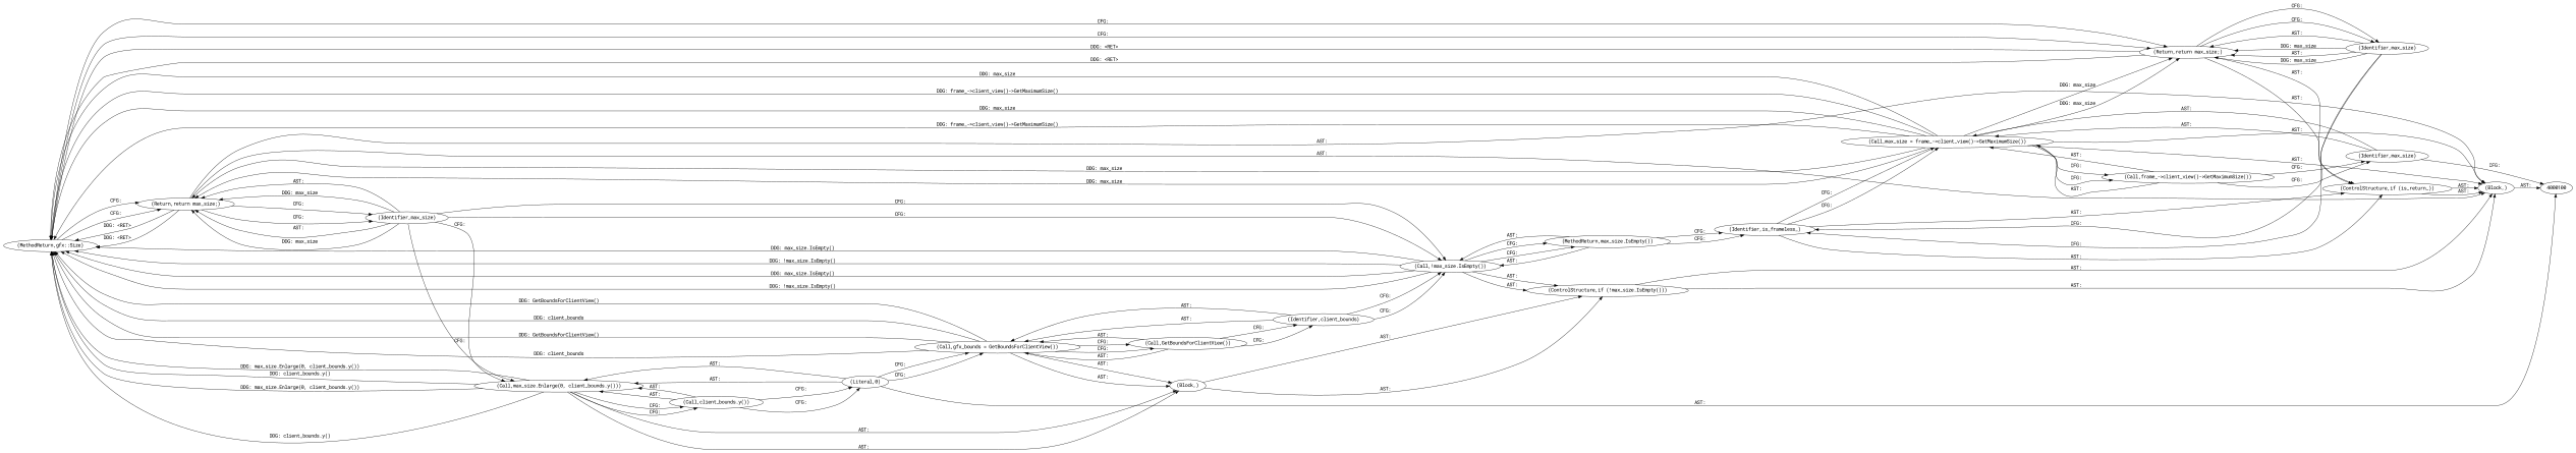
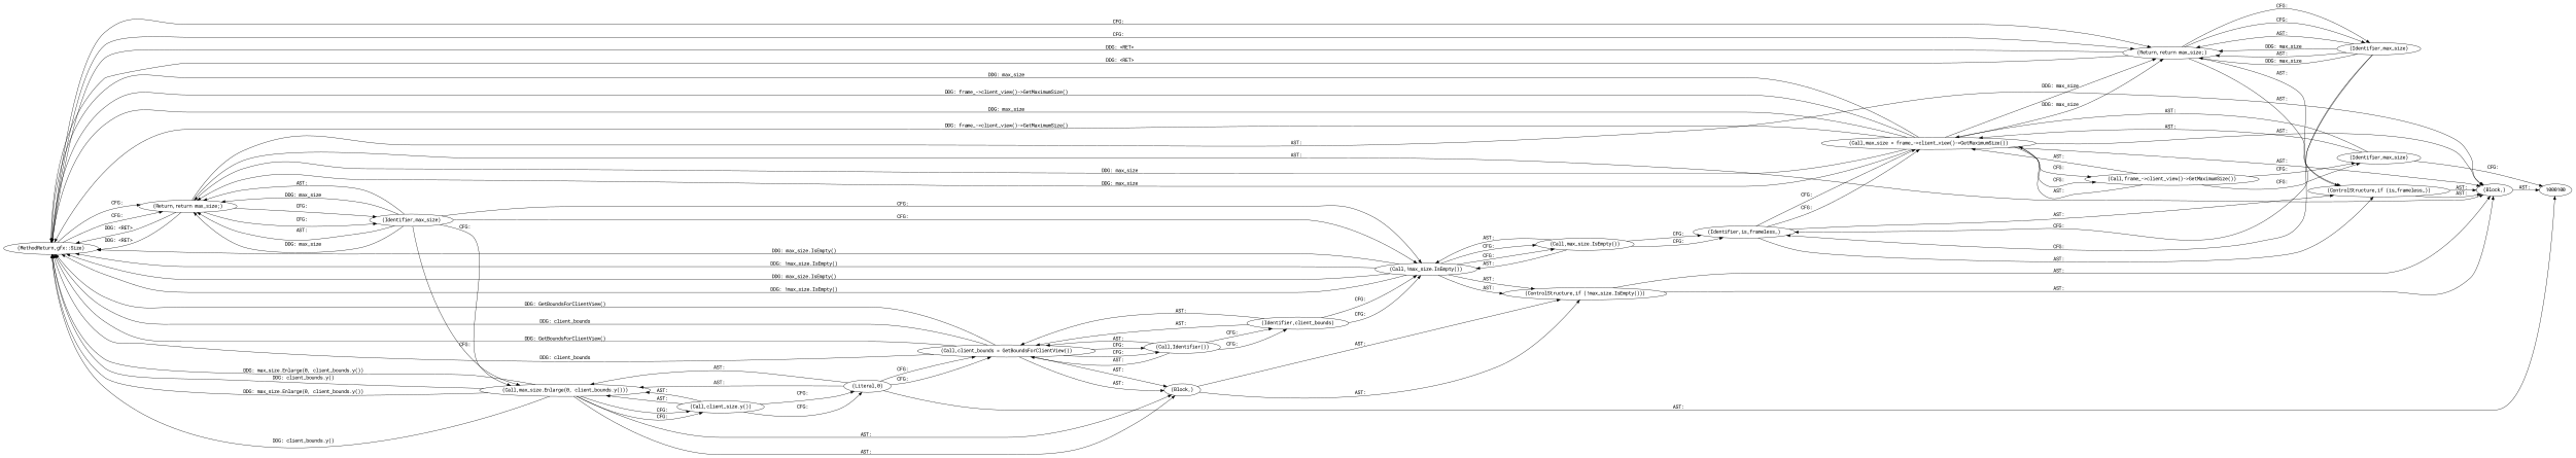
  digraph {
    fontname="Roboto Mono"
    rankdir=LR
    node [fontname="Roboto Mono"]
    edge [fontname="Roboto Mono"]
    n1 [label="(MethodReturn,gfx::Size)"]
    n2 [label="(Return,return max_size;)"]
    n3 [label="(Return,return max_size;)"]
    n4 [label="(Block,)"]
    n5 [label="(Identifier,max_size)"]
-   n6 [label="(ControlStructure,if (is_return_))"]
+   n6 [label="(ControlStructure,if (is_frameless_))"]
    n7 [label="(Identifier,max_size)"]
-   1000100 [label=4000100]
+   1000100
    n9 [label="(Call,!max_size.IsEmpty())"]
    n10 [label="(Call,max_size.Enlarge(0, client_bounds.y()))"]
    n11 [label="(ControlStructure,if (!max_size.IsEmpty()))"]
-   n12 [label="(MethodReturn,max_size.IsEmpty())"]
+   n12 [label="(Call,max_size.IsEmpty())"]
    n13 [label="(Block,)"]
-   n14 [label="(Call,client_bounds.y())"]
+   n14 [label="(Call,client_size.y())"]
    n15 [label="(Call,max_size = frame_->client_view()->GetMaximumSize())"]
    n16 [label="(Call,frame_->client_view()->GetMaximumSize())"]
    n17 [label="(Identifier,max_size)"]
    n18 [label="(Identifier,is_frameless_)"]
-   n19 [label="(Call,gfx_bounds = GetBoundsForClientView())"]
-   n20 [label="(Call,GetBoundsForClientView())"]
+   n19 [label="(Call,client_bounds = GetBoundsForClientView())"]
+   n20 [label="(Call,Identifier())"]
    n21 [label="(Identifier,client_bounds)"]
    n22 [label="(Literal,0)"]
    n1 -> n2 [label="CFG: "]
    n1 -> n2 [label="CFG: "]
    n1 -> n3 [label="CFG: "]
    n1 -> n3 [label="CFG: "]
    n2 -> n1 [label="DDG: <RET>"]
    n2 -> n1 [label="DDG: <RET>"]
    n2 -> n4 [label="AST: "]
    n2 -> n4 [label="AST: "]
    n2 -> n5 [label="CFG: "]
    n2 -> n5 [label="CFG: "]
    n3 -> n1 [label="DDG: <RET>"]
    n3 -> n1 [label="DDG: <RET>"]
    n3 -> n6 [label="AST: "]
    n3 -> n6 [label="AST: "]
    n3 -> n7 [label="CFG: "]
    n3 -> n7 [label="CFG: "]
    n4 -> 1000100 [label="AST: "]
    n5 -> n2 [label="AST: "]
    n5 -> n2 [label="DDG: max_size"]
    n5 -> n2 [label="AST: "]
    n5 -> n2 [label="DDG: max_size"]
    n5 -> n9 [label="CFG: "]
    n5 -> n9 [label="CFG: "]
    n5 -> n10 [label="CFG: "]
    n5 -> n10 [label="CFG: "]
    n6 -> n4 [label="AST: "]
    n6 -> n4 [label="AST: "]
    n7 -> n3 [label="AST: "]
    n7 -> n3 [label="DDG: max_size"]
    n7 -> n3 [label="AST: "]
    n7 -> n3 [label="DDG: max_size"]
    n7 -> n18 [label="CFG: "]
    n7 -> n18 [label="CFG: "]
    n9 -> n1 [label="DDG: max_size.IsEmpty()"]
    n9 -> n1 [label="DDG: !max_size.IsEmpty()"]
    n9 -> n1 [label="DDG: max_size.IsEmpty()"]
    n9 -> n1 [label="DDG: !max_size.IsEmpty()"]
    n9 -> n11 [label="AST: "]
    n9 -> n11 [label="AST: "]
    n9 -> n12 [label="CFG: "]
    n9 -> n12 [label="CFG: "]
    n10 -> n1 [label="DDG: max_size.Enlarge(0, client_bounds.y())"]
    n10 -> n1 [label="DDG: client_bounds.y()"]
    n10 -> n1 [label="DDG: max_size.Enlarge(0, client_bounds.y())"]
    n10 -> n1 [label="DDG: client_bounds.y()"]
    n10 -> n13 [label="AST: "]
    n10 -> n13 [label="AST: "]
    n10 -> n14 [label="CFG: "]
    n10 -> n14 [label="CFG: "]
    n11 -> n4 [label="AST: "]
    n11 -> n4 [label="AST: "]
    n12 -> n9 [label="AST: "]
    n12 -> n9 [label="AST: "]
    n12 -> n18 [label="CFG: "]
    n12 -> n18 [label="CFG: "]
    n13 -> n11 [label="AST: "]
    n13 -> n11 [label="AST: "]
    n14 -> n10 [label="AST: "]
    n14 -> n10 [label="AST: "]
    n14 -> n22 [label="CFG: "]
    n14 -> n22 [label="CFG: "]
    n15 -> n1 [label="DDG: max_size"]
    n15 -> n1 [label="DDG: frame_->client_view()->GetMaximumSize()"]
    n15 -> n1 [label="DDG: max_size"]
    n15 -> n1 [label="DDG: frame_->client_view()->GetMaximumSize()"]
    n15 -> n2 [label="DDG: max_size"]
    n15 -> n2 [label="DDG: max_size"]
    n15 -> n3 [label="DDG: max_size"]
    n15 -> n3 [label="DDG: max_size"]
    n15 -> n4 [label="AST: "]
    n15 -> n4 [label="AST: "]
    n15 -> n16 [label="CFG: "]
    n15 -> n16 [label="CFG: "]
    n16 -> n15 [label="AST: "]
    n16 -> n15 [label="AST: "]
    n16 -> n17 [label="CFG: "]
    n16 -> n17 [label="CFG: "]
    n17 -> 1000100 [label="CFG: "]
    n17 -> n15 [label="AST: "]
    n17 -> n15 [label="AST: "]
    n18 -> n6 [label="AST: "]
    n18 -> n6 [label="AST: "]
    n18 -> n15 [label="CFG: "]
    n18 -> n15 [label="CFG: "]
    n19 -> n1 [label="DDG: GetBoundsForClientView()"]
    n19 -> n1 [label="DDG: client_bounds"]
    n19 -> n1 [label="DDG: GetBoundsForClientView()"]
    n19 -> n1 [label="DDG: client_bounds"]
    n19 -> n13 [label="AST: "]
    n19 -> n13 [label="AST: "]
    n19 -> n20 [label="CFG: "]
    n19 -> n20 [label="CFG: "]
    n20 -> n19 [label="AST: "]
    n20 -> n19 [label="AST: "]
    n20 -> n21 [label="CFG: "]
    n20 -> n21 [label="CFG: "]
    n21 -> n9 [label="CFG: "]
    n21 -> n9 [label="CFG: "]
    n21 -> n19 [label="AST: "]
    n21 -> n19 [label="AST: "]
    n22 -> 1000100 [label="AST: "]
    n22 -> n10 [label="AST: "]
    n22 -> n10 [label="AST: "]
    n22 -> n19 [label="CFG: "]
    n22 -> n19 [label="CFG: "]
  }
